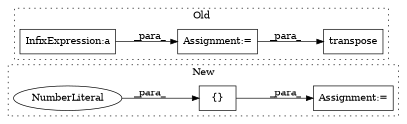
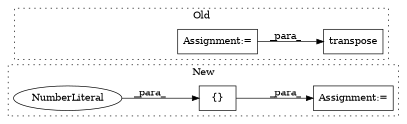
  digraph {
    rankdir=LR
    node [a=7 l=1 shape=box]
    n1 [a=4 l="1,1" label="{}" s="17354,17360"]
    n2 [label="Assignment:=" s=17328]
    n3 [a=34 label=NumberLiteral s=17355 shape=ellipse]
    n4 [a=32 l="10,2" label=transpose s="17330,17382"]
-   n5 [a=27 l=3 label="InfixExpression:a" s=17263]
    n6 [label="Assignment:=" s=17281]
    subgraph cluster_1 {
      label=New
      style=dotted
      n1
      n2
      n3
    }
    subgraph cluster_2 {
      label=Old
      style=dotted
      n4
-     n5
      n6
    }
    n1 -> n2 [label=_para_]
    n3 -> n1 [label=_para_]
-   n5 -> n6 [label=_para_]
    n6 -> n4 [label=_para_]
  }
